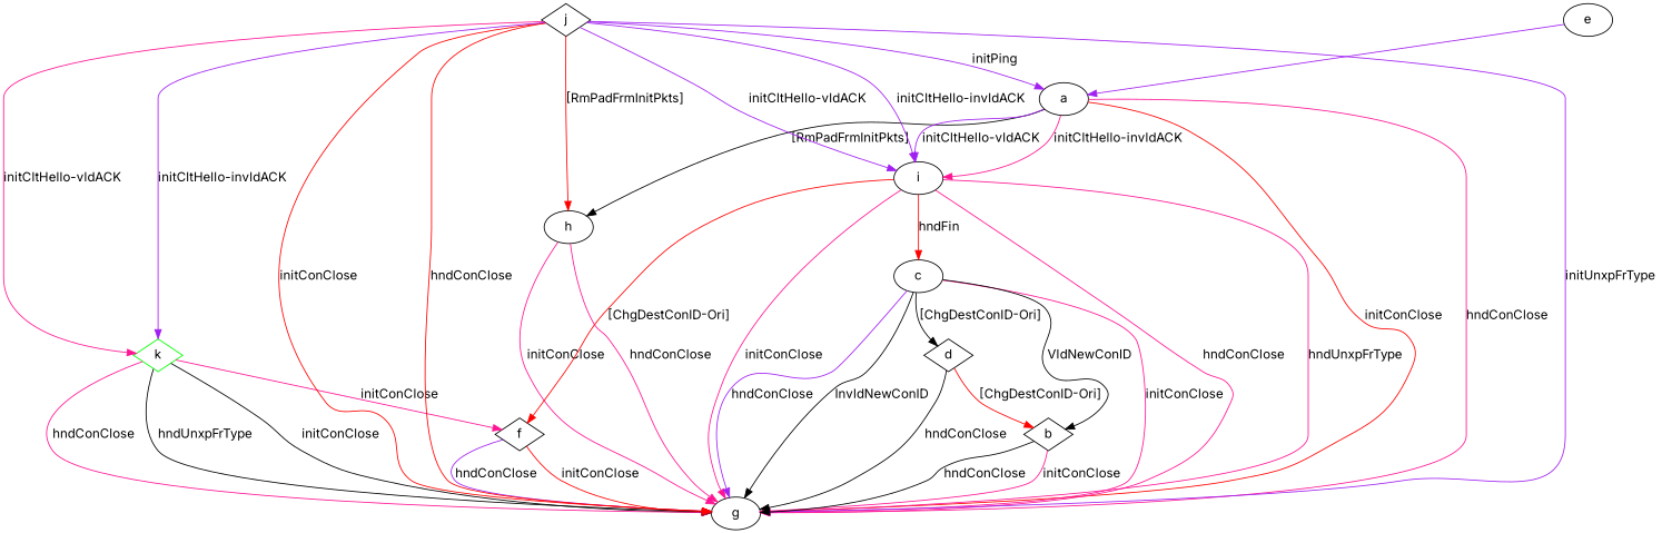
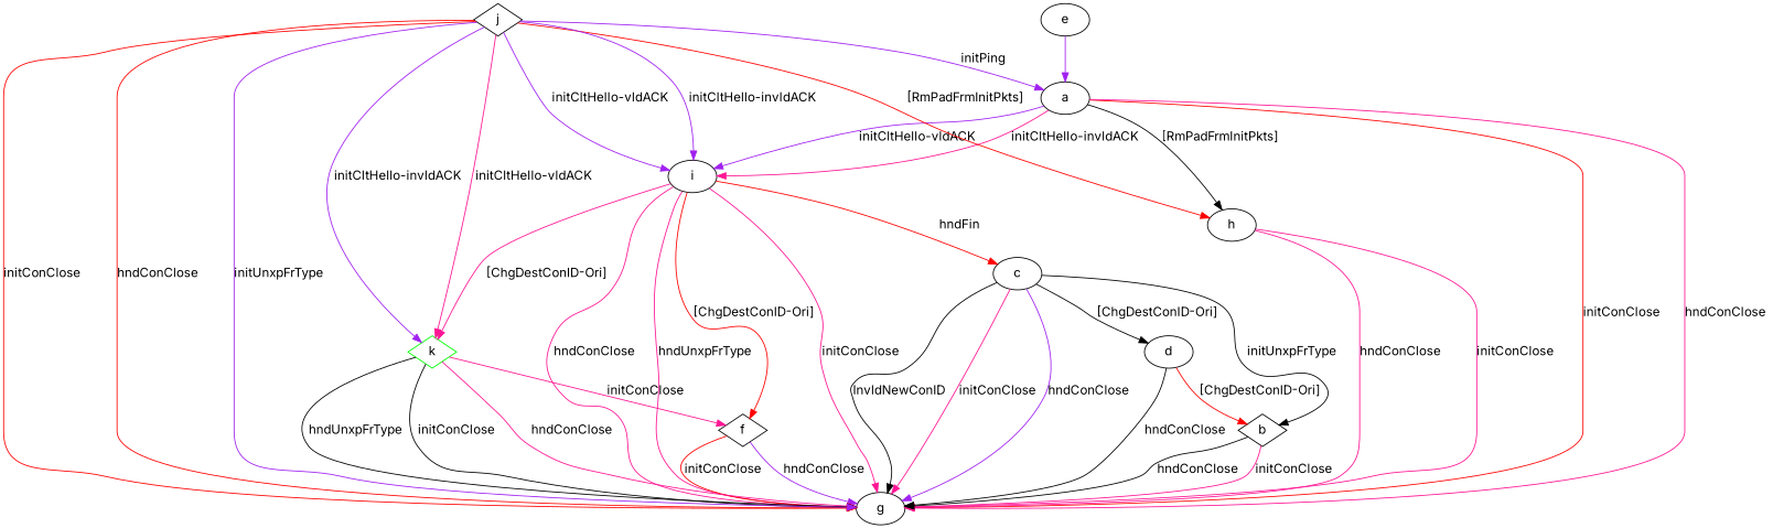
  digraph {
    fontname=Inter
    node [fontname=Inter shape=ellipse]
    edge [color=deeppink fontname=Inter]
    a
    g
    h
    i
    c
    f [shape=diamond]
    k [color=green shape=diamond]
    j [shape=diamond]
    b [shape=diamond]
-   d [shape=diamond]
+   d
    e
    a -> g [color=red label="initConClose "]
    a -> g [label="hndConClose "]
    a -> h [color=black label="[RmPadFrmInitPkts] "]
    a -> i [color=purple label="initCltHello-vldACK "]
    a -> i [label="initCltHello-invldACK "]
    h -> g [label="initConClose "]
    h -> g [label="hndConClose "]
    i -> g [label="hndConClose "]
    i -> g [label="hndUnxpFrType "]
    i -> g [label="initConClose "]
    i -> c [color=red label="hndFin "]
    i -> f [color=red label="[ChgDestConID-Ori] "]
+   i -> k [label="[ChgDestConID-Ori] "]
    c -> g [color=black label="InvldNewConID "]
    c -> g [label="initConClose "]
    c -> g [color=purple label="hndConClose "]
-   c -> b [color=black label="VldNewConID "]
+   c -> b [color=black label="initUnxpFrType "]
    c -> d [color=black label="[ChgDestConID-Ori] "]
    f -> g [color=purple label="hndConClose "]
    f -> g [color=red label="initConClose "]
    k -> g [color=black label="initConClose "]
    k -> g [label="hndConClose "]
    k -> g [color=black label="hndUnxpFrType "]
    k -> f [label="initConClose "]
    j -> a [color=purple label="initPing "]
    j -> g [color=red label="initConClose "]
    j -> g [color=red label="hndConClose "]
    j -> g [color=purple label="initUnxpFrType "]
    j -> h [color=red label="[RmPadFrmInitPkts] "]
    j -> i [color=purple label="initCltHello-vldACK "]
    j -> i [color=purple label="initCltHello-invldACK "]
    j -> k [label="initCltHello-vldACK "]
    j -> k [color=purple label="initCltHello-invldACK "]
    b -> g [label="initConClose "]
    b -> g [color=black label="hndConClose "]
    d -> g [color=black label="hndConClose "]
    d -> b [color=red label="[ChgDestConID-Ori] "]
    e -> a [color=purple]
  }
